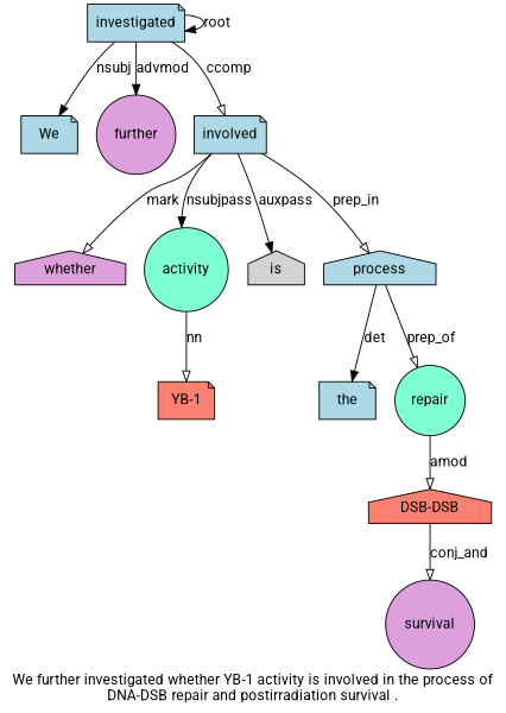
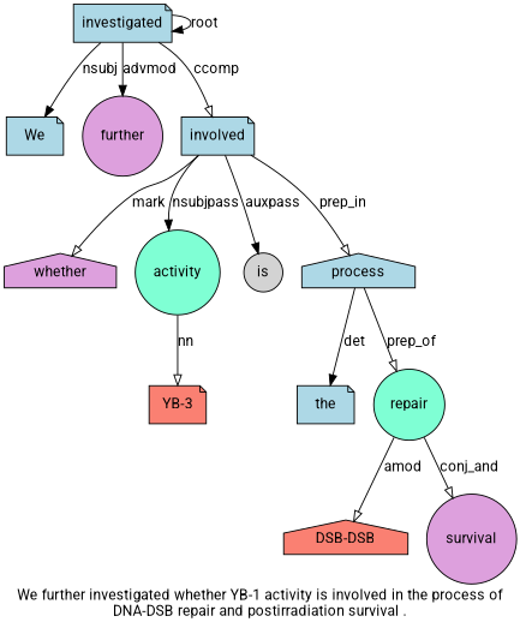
  digraph {
    fontname=Roboto
    label="We further investigated whether YB-1 activity is involved in the process of\nDNA-DSB repair and postirradiation survival ."
    node [fillcolor=lightblue fontname=Roboto shape=note style=filled]
    edge [arrowhead=onormal fontname=Roboto]
    n1 [label=investigated]
    n2 [label=We]
    n3 [fillcolor=plum label=further shape=circle]
    n4 [label=involved]
    n5 [fillcolor=plum label=whether shape=house]
    n6 [fillcolor=aquamarine label=activity shape=circle]
-   n7 [fillcolor=lightgrey label=is shape=house]
+   n7 [fillcolor=lightgrey label=is shape=circle]
    n8 [label=process shape=house]
-   n9 [fillcolor=salmon label="YB-1"]
+   n9 [fillcolor=salmon label="YB-3"]
    n10 [label=the]
    n11 [fillcolor=aquamarine label=repair shape=circle]
    n12 [fillcolor=salmon label="DSB-DSB" shape=house]
    n13 [fillcolor=plum label=survival shape=circle]
    n1 -> n1 [arrowhead=normal label=root]
    n1 -> n2 [arrowhead=normal label=nsubj]
    n1 -> n3 [arrowhead=normal label=advmod]
    n1 -> n4 [label=ccomp]
    n4 -> n5 [label=mark]
    n4 -> n6 [arrowhead=normal label=nsubjpass]
    n4 -> n7 [arrowhead=normal label=auxpass]
    n4 -> n8 [label=prep_in]
    n6 -> n9 [label=nn]
    n8 -> n10 [arrowhead=normal label=det]
    n8 -> n11 [label=prep_of]
    n11 -> n12 [label=amod]
-   n12 -> n13 [label=conj_and]
+   n11 -> n13 [label=conj_and]
  }
